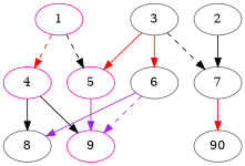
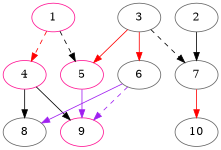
  digraph {
    node [alpha=0.06 color=gray40]
    edge [color=black style=solid]
    1 [alpha=0.00 color=deeppink expect_size=36002816]
    4 [color=deeppink expect_size=33297408]
    5 [alpha=0.17 color=deeppink expect_size=14717952]
    8 [alpha=0.01 expect_size=13075456]
    9 [color=deeppink expect_size=21149696]
    2 [expect_size=21450752]
    7 [alpha=0.10 expect_size=26459136]
-   10 [alpha=0.09 expect_size=19093504 label=90]
+   10 [alpha=0.09 expect_size=19093504]
    3 [alpha=0.07 expect_size=22252544]
    6 [alpha=0.04 expect_size=14348288]
    1 -> 4 [color=red style=dashed]
    1 -> 5 [style=dashed]
    4 -> 8
    4 -> 9
    5 -> 9 [color=purple]
    2 -> 7
    7 -> 10 [color=red]
    3 -> 5 [color=red]
    3 -> 7 [style=dashed]
    3 -> 6 [color=red]
    6 -> 8 [color=purple]
    6 -> 9 [color=purple style=dashed]
  }
